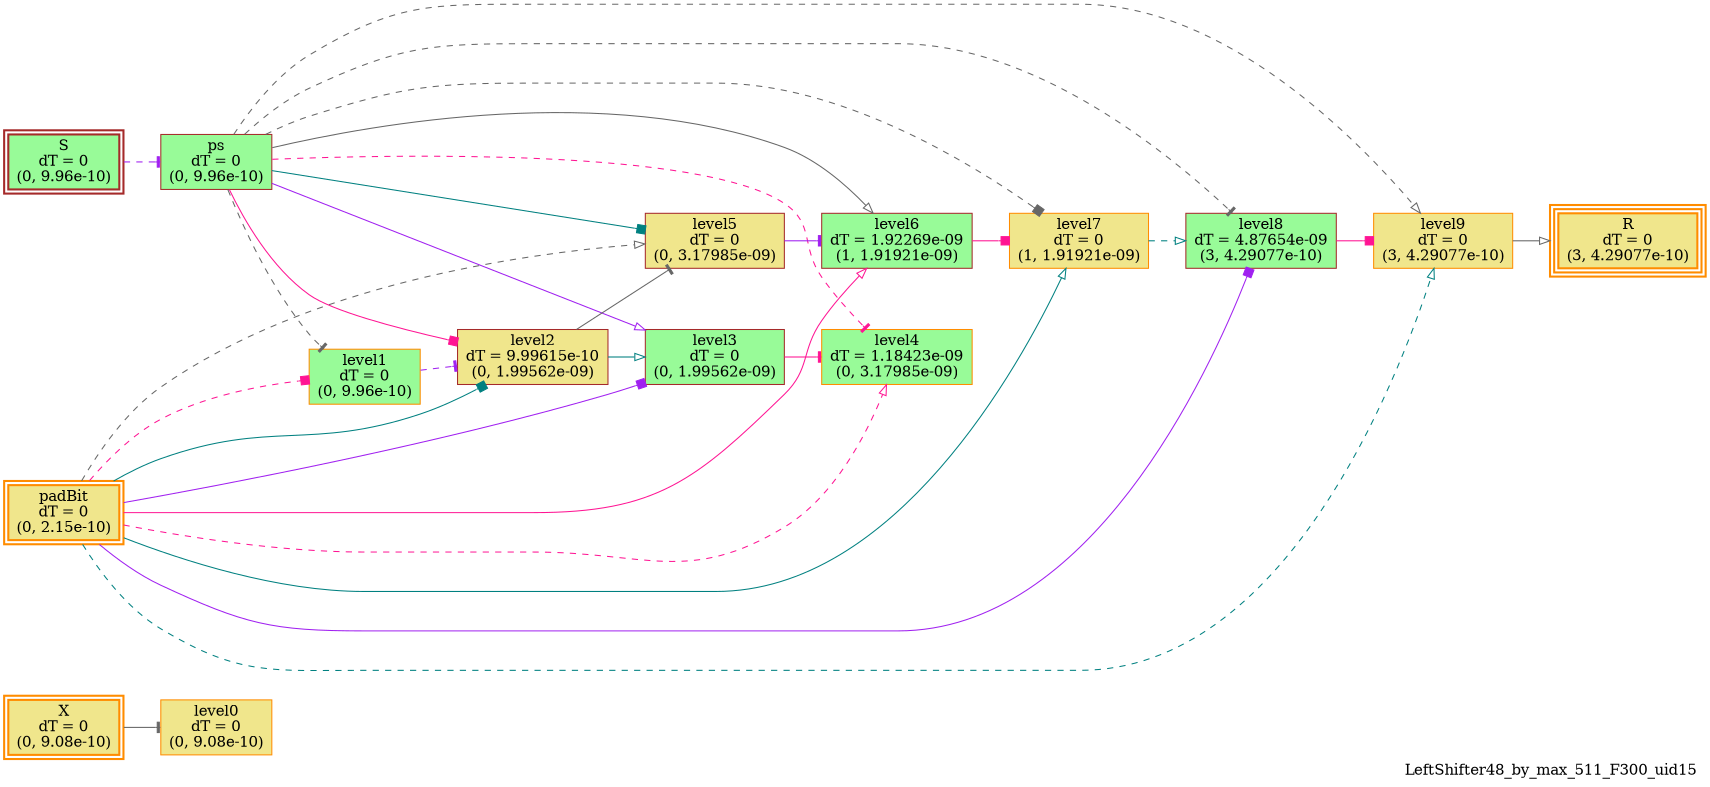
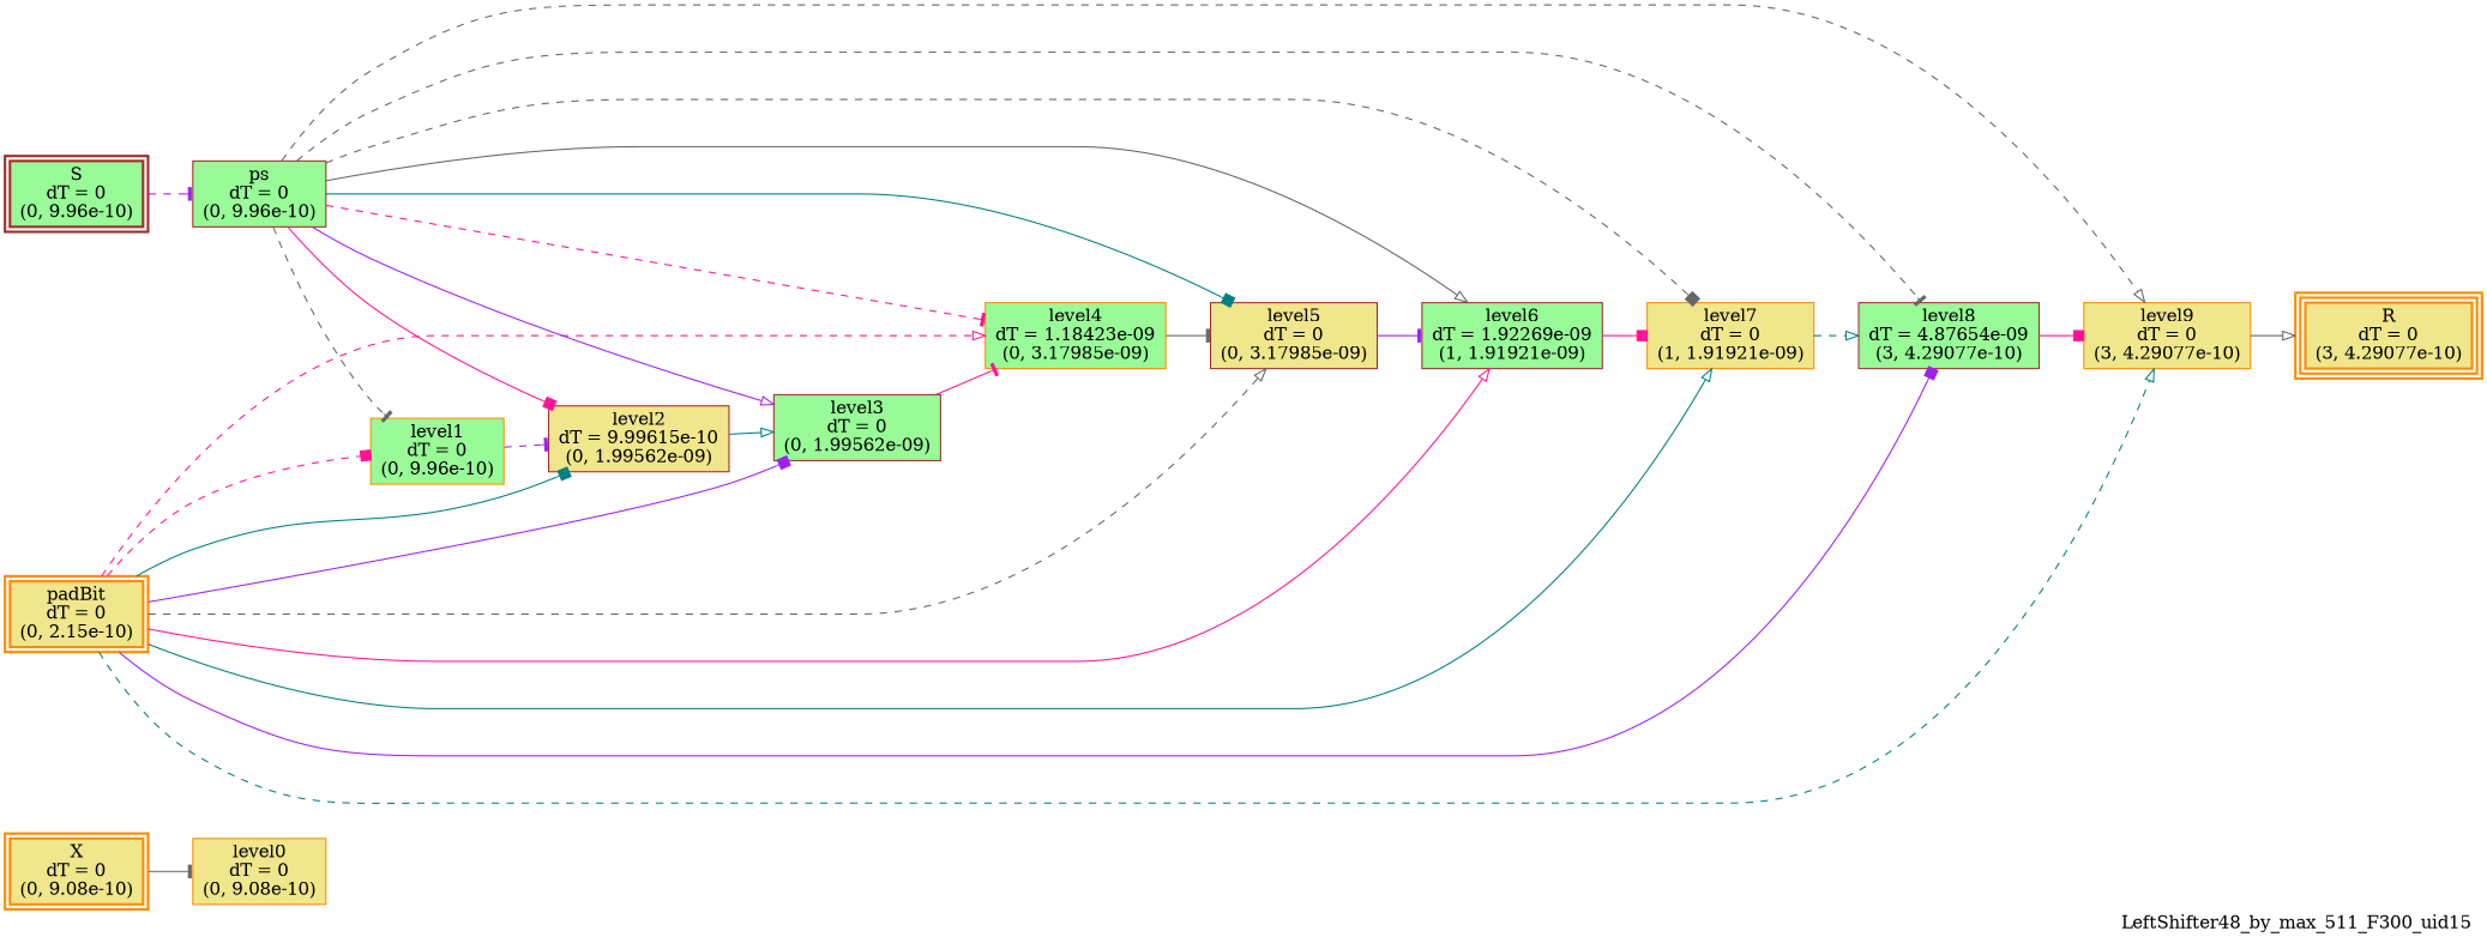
  digraph {
    label=LeftShifter48_by_max_511_F300_uid15
    labeljust=right
    labelloc=bottom
    nodesep=0.25
    rankdir=LR
    ranksep=0.5
    node [color=darkorange fillcolor=khaki peripheries=1 shape=box style=filled]
    edge [arrowhead=onormal arrowsize=1.0 arrowtail=normal color=gray40 dir=forward style=solid]
    n1 [label="X\ndT = 0\n(0, 9.08e-10)" peripheries=2 style="bold, filled,filled"]
    n2 [color=brown fillcolor=palegreen label="S\ndT = 0\n(0, 9.96e-10)" peripheries=2 style="bold, filled,filled"]
    n3 [label="padBit\ndT = 0\n(0, 2.15e-10)" peripheries=2 style="bold, filled,filled"]
    n4 [label="R\ndT = 0\n(3, 4.29077e-10)" peripheries=3 style="bold, filled,filled"]
    n5 [label="level0\ndT = 0\n(0, 9.08e-10)"]
    n6 [color=brown fillcolor=palegreen label="ps\ndT = 0\n(0, 9.96e-10)"]
    n7 [fillcolor=palegreen label="level1\ndT = 0\n(0, 9.96e-10)"]
    n8 [color=brown label="level2\ndT = 9.99615e-10\n(0, 1.99562e-09)"]
    n9 [color=brown fillcolor=palegreen label="level3\ndT = 0\n(0, 1.99562e-09)"]
    n10 [fillcolor=palegreen label="level4\ndT = 1.18423e-09\n(0, 3.17985e-09)"]
    n11 [color=brown label="level5\ndT = 0\n(0, 3.17985e-09)"]
    n12 [color=brown fillcolor=palegreen label="level6\ndT = 1.92269e-09\n(1, 1.91921e-09)"]
    n13 [label="level7\ndT = 0\n(1, 1.91921e-09)"]
    n14 [color=brown fillcolor=palegreen label="level8\ndT = 4.87654e-09\n(3, 4.29077e-10)"]
    n15 [label="level9\ndT = 0\n(3, 4.29077e-10)"]
    subgraph sub_1 {
      rank=same
      n1
      n2
      n3
    }
    subgraph sub_2 {
      rank=same
      n4
    }
    n1 -> n5 [arrowhead=tee]
    n2 -> n6 [arrowhead=tee color=purple style=dashed]
    n3 -> n7 [arrowhead=box color=deeppink style=dashed]
    n3 -> n8 [arrowhead=box color=teal]
    n3 -> n9 [arrowhead=box color=purple]
    n3 -> n10 [color=deeppink style=dashed]
    n3 -> n11 [style=dashed]
    n3 -> n12 [color=deeppink]
    n3 -> n13 [color=teal]
    n3 -> n14 [arrowhead=box color=purple]
    n3 -> n15 [color=teal style=dashed]
    n6 -> n7 [arrowhead=tee style=dashed]
    n6 -> n8 [arrowhead=box color=deeppink]
    n6 -> n9 [color=purple]
    n6 -> n10 [arrowhead=tee color=deeppink style=dashed]
    n6 -> n11 [arrowhead=box color=teal]
    n6 -> n12
    n6 -> n13 [arrowhead=box style=dashed]
    n6 -> n14 [arrowhead=tee style=dashed]
    n6 -> n15 [style=dashed]
    n7 -> n8 [arrowhead=tee color=purple style=dashed]
    n8 -> n9 [color=teal]
    n9 -> n10 [arrowhead=tee color=deeppink]
-   n8 -> n11 [arrowhead=tee]
+   n10 -> n11 [arrowhead=tee]
    n11 -> n12 [arrowhead=tee color=purple]
    n12 -> n13 [arrowhead=box color=deeppink]
    n13 -> n14 [color=teal style=dashed]
    n14 -> n15 [arrowhead=box color=deeppink]
    n15 -> n4
  }
